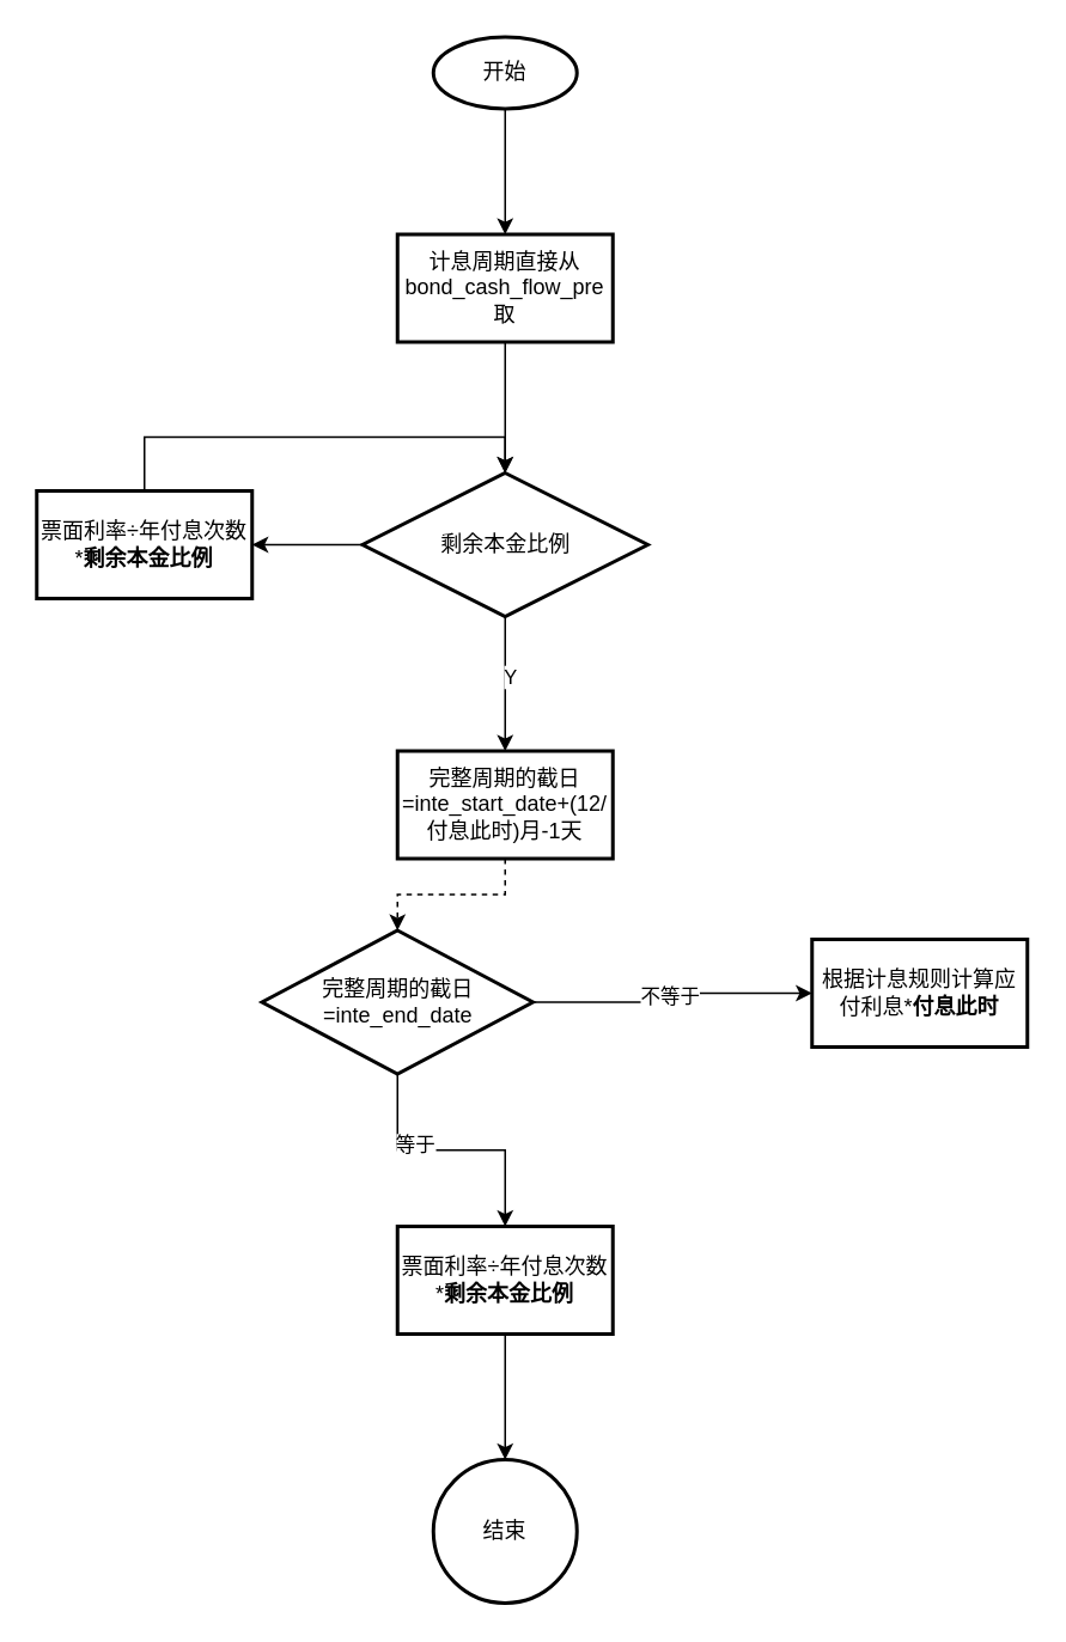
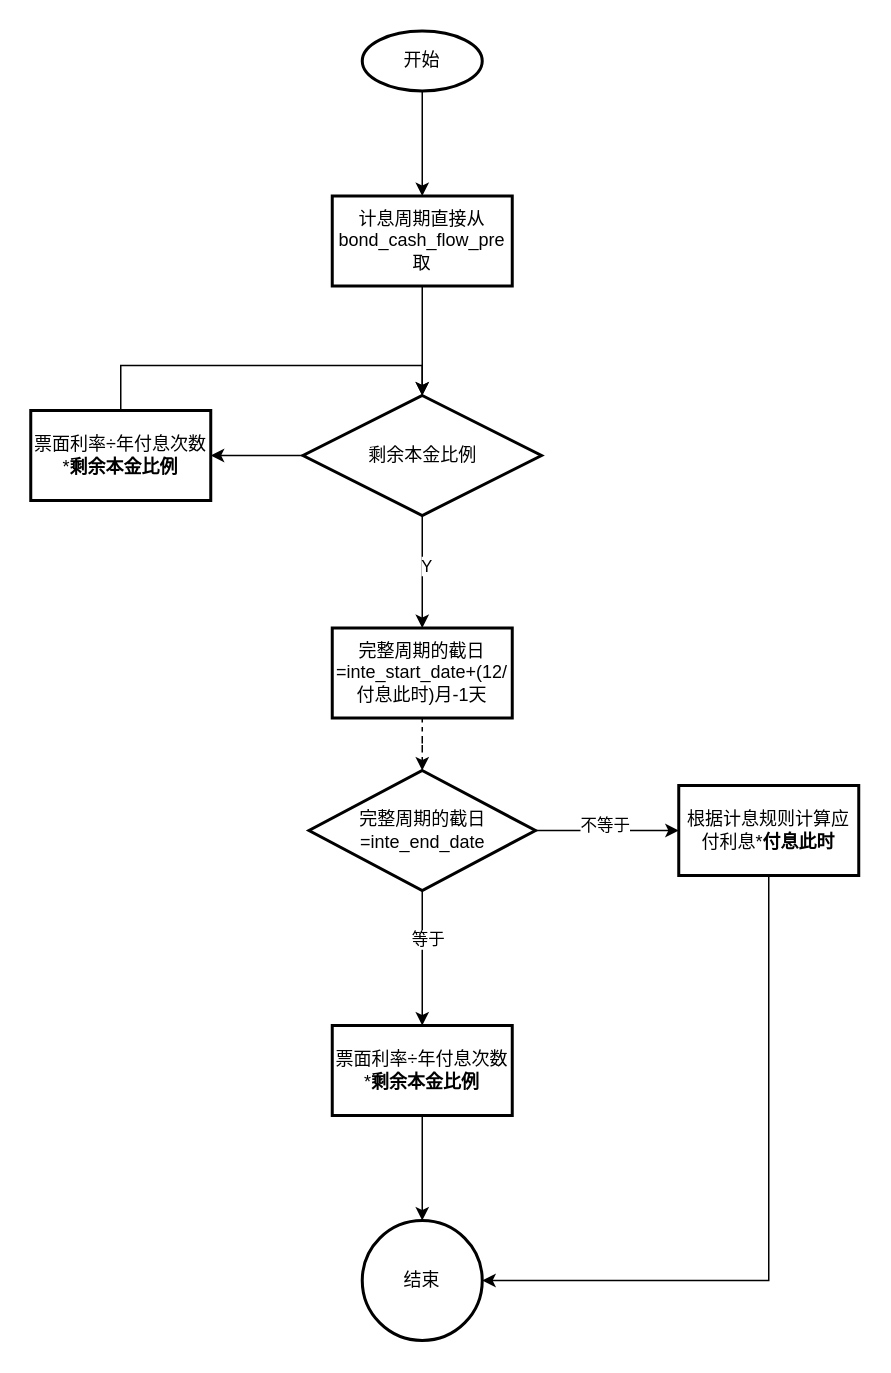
  <mxCell id="0" />
  <mxCell id="1" parent="0" />
  <mxCell id="2" value="" style="edgeStyle=orthogonalEdgeStyle;rounded=0;orthogonalLoop=1;jettySize=auto;html=1;" edge="1" parent="1" source="3" target="5"><mxGeometry relative="1" as="geometry" /></mxCell>
  <mxCell id="3" value="开始" style="strokeWidth=2;html=1;shape=mxgraph.flowchart.start_1;whiteSpace=wrap;" vertex="1" parent="1"><mxGeometry x="241" y="20" width="80" height="40" as="geometry" /></mxCell>
  <mxCell id="4" value="" style="edgeStyle=orthogonalEdgeStyle;rounded=0;orthogonalLoop=1;jettySize=auto;html=1;" edge="1" parent="1" source="5" target="9"><mxGeometry relative="1" as="geometry" /></mxCell>
  <mxCell id="5" value="计息周期直接从bond_cash_flow_pre取&lt;span style=&quot;color: rgba(0, 0, 0, 0); font-family: monospace; font-size: 0px; text-align: start; text-wrap-mode: nowrap;&quot;&gt;%3CmxGraphModel%3E%3Croot%3E%3CmxCell%20id%3D%220%22%2F%3E%3CmxCell%20id%3D%221%22%20parent%3D%220%22%2F%3E%3CmxCell%20id%3D%222%22%20value%3D%22%E6%AF%8F%E6%9C%9F%E6%9C%88%E6%95%B0%3D12%26lt%3Bspan%20style%3D%26quot%3Bbackground-color%3A%20transparent%3B%20color%3A%20light-dark(rgb(0%2C%200%2C%200)%2C%20rgb(255%2C%20255%2C%20255))%3B%26quot%3B%26gt%3B%C3%B7%E5%B9%B4%E4%BB%98%E6%81%AF%E6%AC%A1%E6%95%B0%26lt%3B%2Fspan%26gt%3B%26lt%3Bbr%26gt%3B%26lt%3Bspan%20class%3D%26quot%3Blark-record-clipboard%26quot%3B%20data-lark-record-format%3D%26quot%3Bdocx%2Ftext%26quot%3B%20data-lark-record-data%3D%26quot%3B%7B%26amp%3Bquot%3BrootId%26amp%3Bquot%3B%3A%26amp%3Bquot%3BUaSydFmrdorRRYxYeVCctr97nKg%26amp%3Bquot%3B%2C%26amp%3Bquot%3Btext%26amp%3Bquot%3B%3A%7B%26amp%3Bquot%3BinitialAttributedTexts%26amp%3Bquot%3B%3A%7B%26amp%3Bquot%3Btext%26amp%3Bquot%3B%3A%7B%26amp%3Bquot%3B0%26amp%3Bquot%3B%3A%26amp%3Bquot%3B%C3%B7%20%26amp%3Bquot%3B%7D%2C%26amp%3Bquot%3Battribs%26amp%3Bquot%3B%3A%7B%26amp%3Bquot%3B0%26amp%3Bquot%3B%3A%26amp%3Bquot%3B*0%2B2%26amp%3Bquot%3B%7D%7D%2C%26amp%3Bquot%3Bapool%26amp%3Bquot%3B%3A%7B%26amp%3Bquot%3BnumToAttrib%26amp%3Bquot%3B%3A%7B%26amp%3Bquot%3B0%26amp%3Bquot%3B%3A%5B%26amp%3Bquot%3Bauthor%26amp%3Bquot%3B%2C%26amp%3Bquot%3B7448941819208990739%26amp%3Bquot%3B%5D%7D%2C%26amp%3Bquot%3BnextNum%26amp%3Bquot%3B%3A1%7D%7D%2C%26amp%3Bquot%3Btype%26amp%3Bquot%3B%3A%26amp%3Bquot%3Btext%26amp%3Bquot%3B%2C%26amp%3Bquot%3BreferenceRecordMap%26amp%3Bquot%3B%3A%7B%7D%2C%26amp%3Bquot%3Bextra%26amp%3Bquot%3B%3A%7B%26amp%3Bquot%3Bchannel%26amp%3Bquot%3B%3A%26amp%3Bquot%3Bsaas%26amp%3Bquot%3B%2C%26amp%3Bquot%3BisEqualBlockSelection%26amp%3Bquot%3B%3Afalse%2C%26amp%3Bquot%3BpasteRandomId%26amp%3Bquot%3B%3A%26amp%3Bquot%3Be74e2f4c-afd6-4dc6-8306-b379933d5fe6%26amp%3Bquot%3B%2C%26amp%3Bquot%3Bmention_page_title%26amp%3Bquot%3B%3A%7B%7D%2C%26amp%3Bquot%3Bexternal_mention_url%26amp%3Bquot%3B%3A%7B%7D%7D%2C%26amp%3Bquot%3BisKeepQuoteContainer%26amp%3Bquot%3B%3Afalse%2C%26amp%3Bquot%3BisFromCode%26amp%3Bquot%3B%3Afalse%2C%26amp%3Bquot%3Bselection%26amp%3Bquot%3B%3A%5B%7B%26amp%3Bquot%3Bid%26amp%3Bquot%3B%3A103%2C%26amp%3Bquot%3Btype%26amp%3Bquot%3B%3A%26amp%3Bquot%3Btext%26amp%3Bquot%3B%2C%26amp%3Bquot%3Bselection%26amp%3Bquot%3B%3A%7B%26amp%3Bquot%3Bstart%26amp%3Bquot%3B%3A6%2C%26amp%3Bquot%3Bend%26amp%3Bquot%3B%3A8%7D%2C%26amp%3Bquot%3BrecordId%26amp%3Bquot%3B%3A%26amp%3Bquot%3BS0H6dlG8koB8DIxgdnQcGW4onNf%26amp%3Bquot%3B%7D%5D%2C%26amp%3Bquot%3BpayloadMap%26amp%3Bquot%3B%3A%7B%7D%2C%26amp%3Bquot%3BisCut%26amp%3Bquot%3B%3Afalse%7D%26quot%3B%26gt%3B%26lt%3B%2Fspan%26gt%3B%22%20style%3D%22whiteSpace%3Dwrap%3Bhtml%3D1%3BstrokeWidth%3D2%3B%22%20vertex%3D%221%22%20parent%3D%221%22%3E%3CmxGeometry%20x%3D%22351%22%20y%3D%22297%22%20width%3D%22120%22%20height%3D%2260%22%20as%3D%22geometry%22%2F%3E%3C%2FmxCell%3E%3C%2Froot%3E%3C%2FmxGraphModel%3E&lt;/span&gt;" style="whiteSpace=wrap;html=1;strokeWidth=2;" vertex="1" parent="1"><mxGeometry x="221" y="130" width="120" height="60" as="geometry" /></mxCell>
  <mxCell id="6" value="" style="edgeStyle=orthogonalEdgeStyle;rounded=0;orthogonalLoop=1;jettySize=auto;html=1;" edge="1" parent="1" source="9" target="11"><mxGeometry relative="1" as="geometry" /></mxCell>
  <mxCell id="7" value="Y" style="edgeLabel;html=1;align=center;verticalAlign=middle;resizable=0;points=[];" vertex="1" connectable="0" parent="6"><mxGeometry x="-0.111" y="2" relative="1" as="geometry"><mxPoint as="offset" /></mxGeometry></mxCell>
  <mxCell id="8" value="" style="edgeStyle=orthogonalEdgeStyle;rounded=0;orthogonalLoop=1;jettySize=auto;html=1;" edge="1" parent="1" source="9" target="23"><mxGeometry relative="1" as="geometry" /></mxCell>
  <mxCell id="9" value="剩余本金比例" style="rhombus;whiteSpace=wrap;html=1;strokeWidth=2;" vertex="1" parent="1"><mxGeometry x="201.5" y="263" width="159" height="80" as="geometry" /></mxCell>
  <mxCell id="10" value="" style="edgeStyle=orthogonalEdgeStyle;rounded=0;orthogonalLoop=1;jettySize=auto;html=1;dashed=1;" edge="1" parent="1" source="11" target="16"><mxGeometry relative="1" as="geometry" /></mxCell>
  <mxCell id="11" value="完整周期的截日=inte_start_date+(12/付息此时)月-1天" style="whiteSpace=wrap;html=1;strokeWidth=2;" vertex="1" parent="1"><mxGeometry x="221" y="418" width="120" height="60" as="geometry" /></mxCell>
  <mxCell id="12" value="" style="edgeStyle=orthogonalEdgeStyle;rounded=0;orthogonalLoop=1;jettySize=auto;html=1;" edge="1" parent="1" source="16" target="18"><mxGeometry relative="1" as="geometry" /></mxCell>
  <mxCell id="13" value="等于" style="edgeLabel;html=1;align=center;verticalAlign=middle;resizable=0;points=[];" vertex="1" connectable="0" parent="12"><mxGeometry x="-0.289" y="3" relative="1" as="geometry"><mxPoint as="offset" /></mxGeometry></mxCell>
  <mxCell id="14" value="" style="edgeStyle=orthogonalEdgeStyle;rounded=0;orthogonalLoop=1;jettySize=auto;html=1;" edge="1" parent="1" source="16" target="20"><mxGeometry relative="1" as="geometry" /></mxCell>
  <mxCell id="15" value="不等于" style="edgeLabel;html=1;align=center;verticalAlign=middle;resizable=0;points=[];" vertex="1" connectable="0" parent="14"><mxGeometry x="-0.068" y="4" relative="1" as="geometry"><mxPoint x="1" as="offset" /></mxGeometry></mxCell>
- <mxCell id="16" value="完整周期的截日=inte_end_date" style="rhombus;whiteSpace=wrap;html=1;strokeWidth=2;" vertex="1" parent="1"><mxGeometry x="145.5" y="518" width="151" height="80" as="geometry" /></mxCell>
+ <mxCell id="16" value="完整周期的截日=inte_end_date" style="rhombus;whiteSpace=wrap;html=1;strokeWidth=2;" vertex="1" parent="1"><mxGeometry x="205.5" y="513" width="151" height="80" as="geometry" /></mxCell>
  <mxCell id="17" value="" style="edgeStyle=orthogonalEdgeStyle;rounded=0;orthogonalLoop=1;jettySize=auto;html=1;" edge="1" parent="1" source="18" target="21"><mxGeometry relative="1" as="geometry" /></mxCell>
  <mxCell id="18" value="票面利率÷年付息次数*&lt;strong style=&quot;color: light-dark(rgb(0, 0, 0), rgb(255, 255, 255)); background-color: transparent;&quot;&gt;剩余本金比例&lt;/strong&gt;" style="whiteSpace=wrap;html=1;strokeWidth=2;" vertex="1" parent="1"><mxGeometry x="221" y="683" width="120" height="60" as="geometry" /></mxCell>
+ <mxCell id="19" value="" style="edgeStyle=orthogonalEdgeStyle;rounded=0;orthogonalLoop=1;jettySize=auto;html=1;entryX=1;entryY=0.5;entryDx=0;entryDy=0;exitX=0.5;exitY=1;exitDx=0;exitDy=0;" edge="1" parent="1" source="20" target="21"><mxGeometry relative="1" as="geometry"><mxPoint x="512" y="663" as="targetPoint" /></mxGeometry></mxCell>
  <mxCell id="20" value="根据计息规则计算应付利息*&lt;span class=&quot;lark-record-clipboard&quot; data-lark-record-format=&quot;docx/text&quot; data-lark-record-data=&quot;{&amp;quot;rootId&amp;quot;:&amp;quot;UaSydFmrdorRRYxYeVCctr97nKg&amp;quot;,&amp;quot;text&amp;quot;:{&amp;quot;initialAttributedTexts&amp;quot;:{&amp;quot;text&amp;quot;:{&amp;quot;0&amp;quot;:&amp;quot;剩余本金比例&amp;quot;},&amp;quot;attribs&amp;quot;:{&amp;quot;0&amp;quot;:&amp;quot;*0*1+6&amp;quot;}},&amp;quot;apool&amp;quot;:{&amp;quot;numToAttrib&amp;quot;:{&amp;quot;0&amp;quot;:[&amp;quot;author&amp;quot;,&amp;quot;7448941819208990739&amp;quot;],&amp;quot;1&amp;quot;:[&amp;quot;bold&amp;quot;,&amp;quot;true&amp;quot;]},&amp;quot;nextNum&amp;quot;:2}},&amp;quot;type&amp;quot;:&amp;quot;text&amp;quot;,&amp;quot;referenceRecordMap&amp;quot;:{},&amp;quot;extra&amp;quot;:{&amp;quot;channel&amp;quot;:&amp;quot;saas&amp;quot;,&amp;quot;isEqualBlockSelection&amp;quot;:false,&amp;quot;pasteRandomId&amp;quot;:&amp;quot;966602dc-bd6b-4adb-a1b9-75d240285c2e&amp;quot;,&amp;quot;mention_page_title&amp;quot;:{},&amp;quot;external_mention_url&amp;quot;:{}},&amp;quot;isKeepQuoteContainer&amp;quot;:false,&amp;quot;isFromCode&amp;quot;:false,&amp;quot;selection&amp;quot;:[{&amp;quot;id&amp;quot;:183,&amp;quot;type&amp;quot;:&amp;quot;text&amp;quot;,&amp;quot;selection&amp;quot;:{&amp;quot;start&amp;quot;:0,&amp;quot;end&amp;quot;:6},&amp;quot;recordId&amp;quot;:&amp;quot;PwdXdFTWzoIkOvxThdEclrdTnod&amp;quot;}],&amp;quot;payloadMap&amp;quot;:{},&amp;quot;isCut&amp;quot;:false}&quot;&gt;&lt;/span&gt;&lt;strong style=&quot;background-color: transparent; color: light-dark(rgb(0, 0, 0), rgb(255, 255, 255));&quot;&gt;付息此时&lt;/strong&gt;" style="whiteSpace=wrap;html=1;strokeWidth=2;" vertex="1" parent="1"><mxGeometry x="452" y="523" width="120" height="60" as="geometry" /></mxCell>
  <mxCell id="21" value="结束" style="ellipse;whiteSpace=wrap;html=1;strokeWidth=2;" vertex="1" parent="1"><mxGeometry x="241" y="813" width="80" height="80" as="geometry" /></mxCell>
  <mxCell id="22" value="" style="edgeStyle=orthogonalEdgeStyle;rounded=0;orthogonalLoop=1;jettySize=auto;html=1;entryX=0.5;entryY=0;entryDx=0;entryDy=0;exitX=0.5;exitY=0;exitDx=0;exitDy=0;" edge="1" parent="1" source="23" target="9"><mxGeometry relative="1" as="geometry"><mxPoint x="80" y="193" as="targetPoint" /></mxGeometry></mxCell>
  <mxCell id="23" value="票面利率÷年付息次数*&lt;strong style=&quot;color: light-dark(rgb(0, 0, 0), rgb(255, 255, 255)); background-color: transparent;&quot;&gt;剩余本金比例&lt;/strong&gt;" style="whiteSpace=wrap;html=1;strokeWidth=2;" vertex="1" parent="1"><mxGeometry x="20" y="273" width="120" height="60" as="geometry" /></mxCell>
